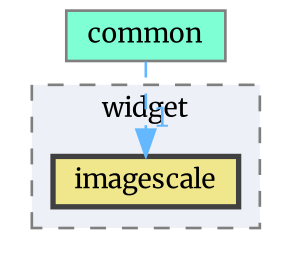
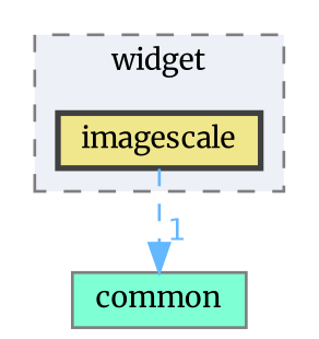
  digraph {
    compound=true
    fontname=Merriweather
    node [fontname=Merriweather fontsize=10 shape=box]
    n1 [color=grey25 fillcolor=khaki height=0.2 label=imagescale style="filled,bold" width=0.4]
    n2 [color=grey50 fillcolor=aquamarine height=0.2 label=common style=filled width=0.4]
    subgraph cluster_1 {
      bgcolor="#edf0f7"
      fontsize=10
      label=widget
      pencolor=grey50
      style="filled,dashed"
      n1
    }
-   n2 -> n1 [color=steelblue1 fontcolor=steelblue1 fontname=Merriweather fontsize=10 headlabel=1 labeldistance=1.5 labelfontname=Helvetica labelfontsize=10 style=dashed]
+   n1 -> n2 [color=steelblue1 fontcolor=steelblue1 fontname=Merriweather fontsize=10 headlabel=1 labeldistance=1.5 labelfontname=Helvetica labelfontsize=10 style=dashed]
  }
